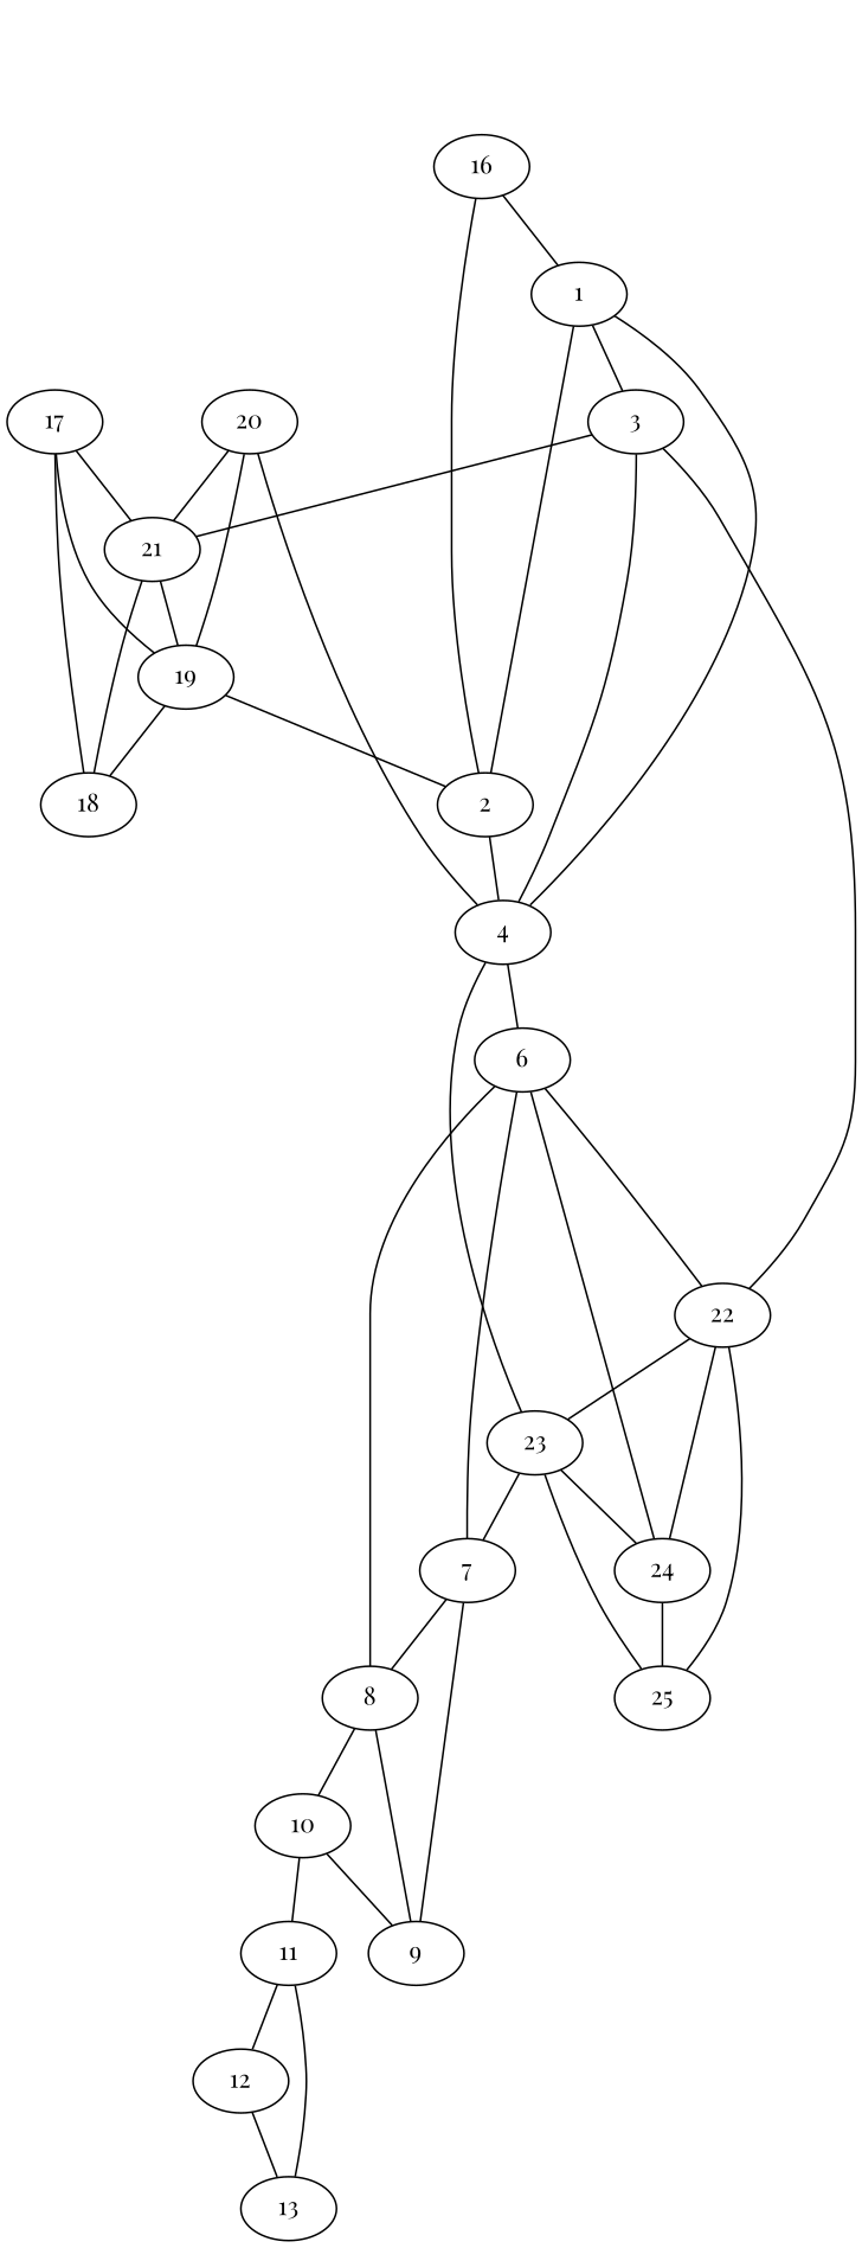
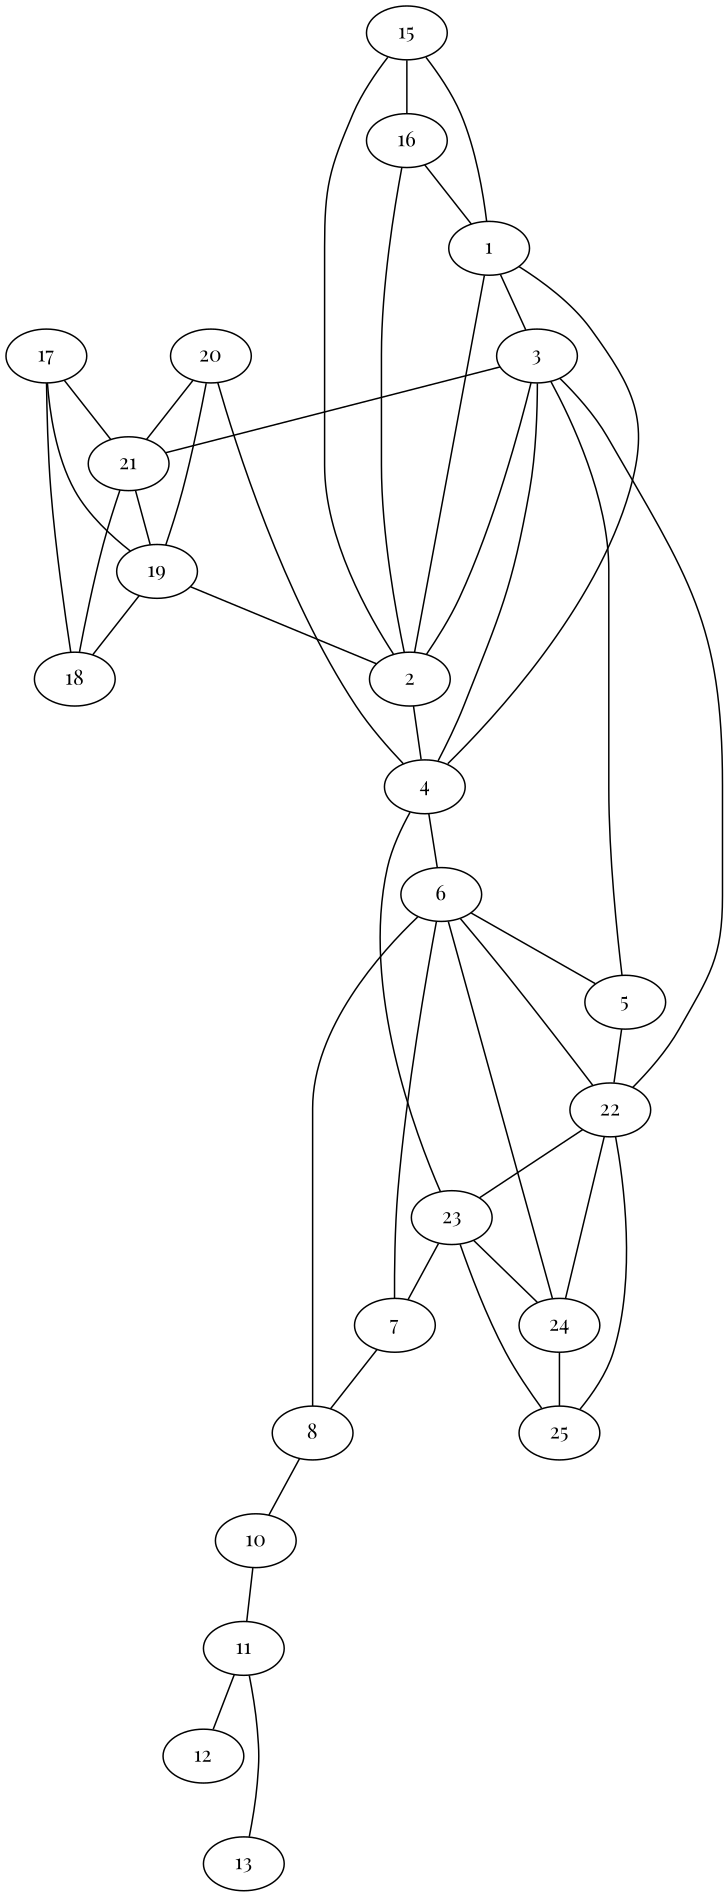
  graph {
    fontname="Playfair Display"
    node [aaLength=3 fontname="Playfair Display" sequence=vanDerWaals type=0]
    edge [distance0=8.0 fontname="Playfair Display" frequency=1 type0=1]
    1 [sequence=KRV]
    3 [aaLength=14 sequence=YLPPEMIEGRMHDE]
    2 [aaLength=8 sequence=XXLCGTLD]
    4 [aaLength=10 sequence=YKRISRVEFT]
    21 [aaLength=6 sequence=VLCYEF type=1]
    22 [aaLength=2 sequence=ML type=1]
    6 [sequence=EHP]
    23 [aaLength=2 sequence=SK type=1]
    19 [aaLength=8 sequence=VHAPSSRR type=1]
+   5 [aaLength=22 sequence=DFVTEGARDLISRLLKHNPSQR]
    8 [aaLength=6]
    7 [aaLength=5]
    24 [sequence=ITA type=1]
    18 [aaLength=8 sequence=SAGELKIA type=1]
    25 [sequence=SNC type=1]
    10 [aaLength=12]
-   9 [aaLength=18]
    11 [aaLength=12]
    12 [aaLength=5]
    13 [aaLength=7]
+   15 [sequence=NID]
    16 [aaLength=9 sequence=SWFEEKANL]
    17 [aaLength=10 sequence=HRDIKPENLL type=1]
    20 [aaLength=6 sequence=KPPFEA type=1]
    1 -- 3 [distance0=45.06719 type0=2]
    1 -- 2 [distance0=38.39219]
    1 -- 4 [distance0=92.47216 type0=3]
    3 -- 4 [distance0=51.10724 type0=3]
    3 -- 21 [type0=4]
    3 -- 22 [distance0=47.0 type0=3]
+   2 -- 3 [distance0=14.86518 distance1=0.0 frequency=2 type1=5]
    2 -- 4 [distance0=58.99761 type0=3]
    4 -- 6 [distance0=41.53222 type0=2]
    4 -- 23 [distance0=18.66389 distance1=2.0 frequency=2 type1=4]
    21 -- 19 [distance0=38.0 type0=2]
    22 -- 6 [distance0=4.0 type0=4]
    22 -- 23 [distance0=27.0 type0=3]
    22 -- 24 [distance0=10.0]
    22 -- 25 [distance0=18.0 type0=2]
+   6 -- 5 [distance0=32.03234]
    6 -- 8 [distance0=40.00753 type0=3]
    6 -- 7 [distance0=34.66219 type0=2]
    6 -- 24 [distance0=1.0 type0=4]
    23 -- 7 [distance0=2.0 type0=4]
    23 -- 24 [distance0=17.0 type0=2]
    23 -- 25 [distance0=9.0]
    19 -- 2 [distance0=0.0 type0=5]
    19 -- 18 [distance0=13.0]
+   5 -- 3 [distance0=59.79985 type0=3]
+   5 -- 22 [distance0=1.0 type0=4]
    8 -- 10 [distance0=37.49926 type0=3]
    7 -- 8 [distance0=10.16144 distance1=0.0 frequency=2 type1=5]
-   7 -- 9 [distance0=19.53162 type0=2]
    24 -- 25 [distance1=5.0 frequency=2 type1=4]
    18 -- 21 [distance0=51.0 type0=3]
-   10 -- 9 [distance0=29.59979]
    10 -- 11 [distance0=30.73803 distance1=0.0 frequency=2 type0=2 type1=4]
-   9 -- 8 [distance0=16.69231]
    11 -- 12 [distance0=21.24548 distance1=0.0 frequency=2 type1=4]
    11 -- 13 [distance0=23.44082 type0=2]
-   12 -- 13 [distance0=12.48875 distance1=0.0 frequency=2 type1=4]
+   15 -- 1 [distance0=100.5681 type0=2]
+   15 -- 2 [distance0=138.8297 type0=3]
+   15 -- 16 [distance0=6.136306 distance1=0.0 frequency=2 type1=5]
    16 -- 1 [distance0=97.59531 type0=2]
    16 -- 2 [distance0=135.8562 type0=3]
    17 -- 21 [distance0=63.0 type0=3]
    17 -- 19 [distance0=25.0 type0=2]
    17 -- 18 [distance0=12.0 distance1=2.0 frequency=2 type1=4]
    20 -- 4 [distance0=6.0 type0=4]
    20 -- 21 [distance0=9.0]
    20 -- 19 [distance0=47.0 type0=2]
  }
